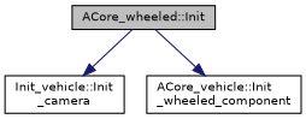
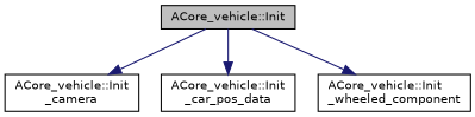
  digraph {
    rankdir=TB
    node [color=black fillcolor=white fontname=Helvetica fontsize=10 shape=record style=filled]
    edge [color=midnightblue fontname=Helvetica fontsize=10 labelfontname=Helvetica labelfontsize=10 style=solid]
-   n1 [fillcolor=grey75 fontcolor=black height=0.2 label="ACore_wheeled::Init" width=0.4]
-   n2 [height=0.2 label="Init_vehicle::Init\l_camera" width=0.4]
+   n1 [fillcolor=grey75 fontcolor=black height=0.2 label="ACore_vehicle::Init" width=0.4]
+   n2 [height=0.2 label="ACore_vehicle::Init\l_camera" width=0.4]
+   n3 [height=0.2 label="ACore_vehicle::Init\l_car_pos_data" width=0.4]
    n4 [height=0.2 label="ACore_vehicle::Init\l_wheeled_component" width=0.4]
    n1 -> n2
+   n1 -> n3
    n1 -> n4
  }
